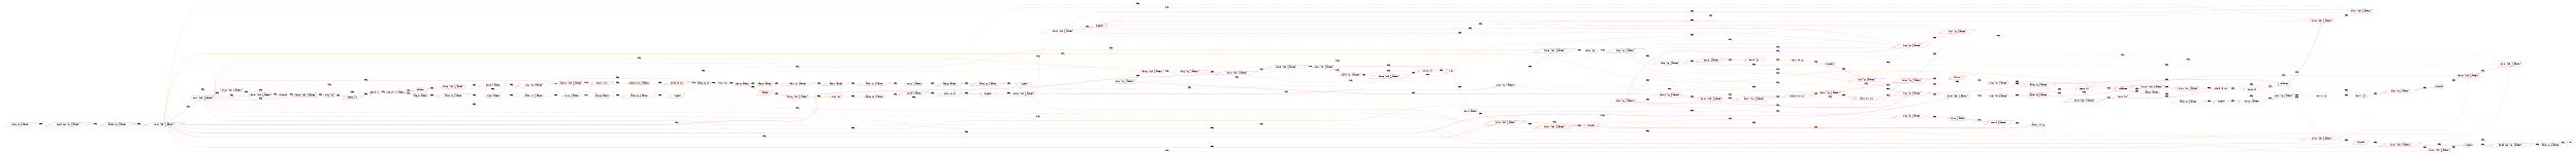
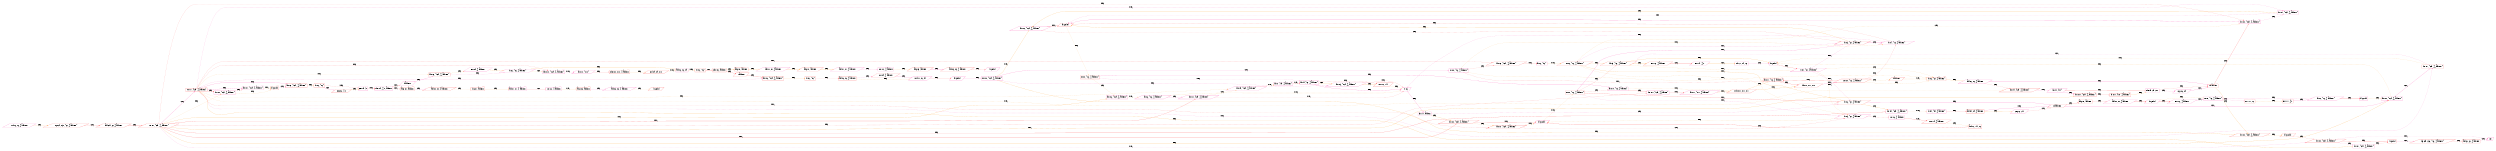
  digraph {
    rankdir=LR
    node [color=red shape=parallelogram]
    edge [arrowhead=tee color=darkorange style=dashed]
    n1 [color=deeppink label="sub sp , sp , # address"]
    n2 [label="stp x29 , x30 , [ sp , # address ]"]
    n3 [label="add x29 , sp , # address"]
    n4 [label="stur x0 , [ x29 , #- address ]"]
    n5 [label="stur x1 , [ x29 , #- address ]" shape=folder]
    n6 [color=deeppink label="ldur x0 , [ x29 , #- address ]" shape=folder]
    n7 [color=deeppink label="ldur x0 , [ x29 , #- address ]" shape=folder]
    n8 [color=deeppink label="ldur x9 , [ x29 , #- address ]" shape=folder]
    n9 [color=deeppink label="ldur x0 , [ x29 , #- address ]" shape=folder]
    n10 [label="ldur x0 , [ x29 , #- address ]"]
    n11 [color=deeppink label="ldur x11 , [ x29 , #- address ]" shape=folder]
    n12 [label="ldur x10 , [ x29 , #- address ]" shape=folder]
    n13 [color=deeppink label="ldur x8 , [ x29 , #- address ]" shape=folder]
    n14 [color=deeppink label="ldur x0 , [ x29 , #- address ]"]
    n15 [label="ldur x0 , [ x29 , #- address ]"]
    n16 [color=deeppink label="ldur x1 , [ x29 , #- address ]" shape=folder]
    n17 [label="ldur x8 , [ x29 , #- address ]" shape=folder]
    n18 [label="ldur x8 , [ x29 , #- address ]" shape=folder]
    n19 [color=deeppink label="ldur x10 , [ x29 , #- address ]" shape=folder]
    n20 [label="ldur x8 , [ x29 , #- address ]" shape=folder]
    n21 [label="ldur x8 , [ x29 , #- address ]"]
    n22 [label="ldur x1 , [ x29 , #- address ]"]
    n23 [label="ldur x1 , [ x29 , #- address ]" shape=folder]
    n24 [label="ldur x9 , [ x29 , #- address ]"]
    n25 [color=deeppink label="ldur x1 , [ x29 , #- address ]" shape=folder]
    n26 [color=deeppink label="ldur x9 , [ x29 , #- address ]"]
    n27 [color=deeppink label="ldur x1 , [ x29 , #- address ]" shape=folder]
    n28 [label="bl symbol" shape=folder]
    n29 [label="bl symbol"]
    n30 [color=deeppink label="ldr x9 , [ x9 , # address ]" shape=folder]
    n31 [color=deeppink label="bl symbol" shape=folder]
    n32 [color=deeppink label="bl symbol"]
    n33 [color=deeppink label="ldr x11 , [ x11 , # address ]"]
    n34 [label="ldr x10 , [ x10 , # address ]" shape=folder]
    n35 [color=deeppink label="ldr x8 , [ x8 , # address ]"]
    n36 [color=deeppink label="blr x8"]
    n37 [label="bl symbol" shape=folder]
    n38 [color=deeppink label=ret]
    n39 [label="ldr x8 , [ x8 ]" shape=folder]
    n40 [color=deeppink label="mov x9 , # address"]
    n41 [color=deeppink label="ldr x8 , [ x8 , # address ]"]
    n42 [color=deeppink label="ldr x10 , [ x10 ]"]
    n43 [label="ldr x8 , [ x8 ]" shape=folder]
    n44 [color=deeppink label="ldr x8 , [ x8 ]" shape=folder]
    n45 [color=deeppink label="ldr x3 , [ sp , # address ]"]
    n46 [label="ldr x3 , [ sp , # address ]"]
    n47 [color=deeppink label="ldr x9 , [ x9 ]"]
    n48 [color=deeppink label="ldur x2 , [ x29 , #- address ]"]
    n49 [color=deeppink label="ldr x1 , [ x9 , # address ]" shape=folder]
    n50 [label="cmp x8 , # 0"]
    n51 [color=deeppink label="cset w9 , ls" shape=folder]
    n52 [color=deeppink label="tbnz w9 , # 0 , address" shape=folder]
    n53 [label="adrp x0 , address" shape=folder]
    n54 [color=deeppink label="b address"]
    n55 [label="add x0 , x0 , # address"]
    n56 [label="adrp x1 , address" shape=folder]
    n57 [color=deeppink label="add x1 , x1 , # address" shape=folder]
    n58 [color=deeppink label="mov w2 , # address" shape=folder]
    n59 [label="adrp x3 , address" shape=folder]
    n60 [color=deeppink label="add x3 , x3 , # address"]
    n61 [label="bl symbol"]
    n62 [color=deeppink label="add x8 , x8 , x9" shape=folder]
    n63 [label="ldr x8 , [ x8 ]" shape=folder]
    n64 [label="subs x10 , x10 , # address" shape=folder]
    n65 [label="mul x9 , x9 , x10"]
    n66 [label="cbnz x8 , address" shape=folder]
    n67 [label="adrp x0 , address" shape=folder]
    n68 [label="b address"]
    n69 [color=deeppink label="add x0 , x0 , # address"]
    n70 [label="adrp x1 , address"]
    n71 [color=deeppink label="add x1 , x1 , # address"]
    n72 [color=deeppink label="mov w2 , # address" shape=folder]
    n73 [label="adrp x3 , address"]
    n74 [label="add x3 , x3 , # address"]
    n75 [color=deeppink label="bl symbol"]
    n76 [label="add x8 , x8 , # address" shape=folder]
    n77 [label="mov x9 , # address"]
    n78 [color=deeppink label="mul x0 , x8 , x9"]
    n79 [color=deeppink label="bl symbol"]
    n80 [color=deeppink label="stur x0 , [ x29 , #- address ]" shape=folder]
    n81 [color=deeppink label="str xzr , [ sp , # address ]" shape=folder]
    n82 [label="ldur x0 , [ x29 , #- address ]"]
    n83 [color=deeppink label="ldur x3 , [ x29 , #- address ]"]
    n84 [label="ldr x11 , [ sp , # address ]" shape=folder]
    n85 [label="ldr x8 , [ sp , # address ]" shape=folder]
    n86 [color=deeppink label="ldr x4 , [ sp , # address ]"]
    n87 [label="bl symbol"]
    n88 [label="ldr x3 , [ sp , # address ]"]
    n89 [label="mov w2 , w9"]
    n90 [label="add x10 , x11 , x10"]
    n91 [color=deeppink label="add x8 , x8 , # address"]
    n92 [label="str x8 , [ sp , # address ]"]
    n93 [label="ldr x8 , [ sp , # address ]"]
    n94 [label="b.hi address"]
    n95 [color=deeppink label="mov w8 , # address" shape=folder]
    n96 [label="mov w8 , # address"]
    n97 [label="str x0 , [ sp , # address ]" shape=folder]
    n98 [label="adrp x0 , address" shape=folder]
    n99 [label="add x9 , x9 , # address" shape=folder]
    n100 [color=deeppink label="cmp x8 , x9"]
    n101 [color=deeppink label="add x0 , x0 , # address"]
    n102 [color=deeppink label="str x0 , [ sp , # address ]"]
    n103 [color=deeppink label="bl symbol"]
    n104 [label="str x0 , [ sp , # address ]" shape=folder]
    n105 [label="mov w9 , # address"]
    n106 [label="and w2 , w9 , w8" shape=folder]
    n107 [color=deeppink label="ldr x10 , [ sp , # address ]" shape=folder]
    n108 [label="subs x10 , x10 , x11"]
    n109 [label="str x10 , [ sp , # address ]"]
    n110 [label="b address"]
    n111 [label="b.lo address" shape=folder]
    n112 [color=deeppink label="mov w9 , # 0"]
    n113 [color=deeppink label="and w2 , w9 , w8" shape=folder]
    n114 [color=deeppink label="mov w8 , # address"]
    n115 [color=deeppink label="str x0 , [ sp , # address ]" shape=folder]
    n116 [label="mov w0 , w8" shape=folder]
    n117 [color=deeppink label="ldr x2 , [ sp , # address ]"]
    n118 [label="mov w1 , # 0" shape=folder]
    n119 [color=deeppink label="bl symbol" shape=folder]
    n120 [color=deeppink label="subs x9 , x9 , x10" shape=folder]
    n121 [color=deeppink label="cmp x8 , x9"]
    n122 [color=deeppink label="cbz w0 , address" shape=folder]
    n123 [color=deeppink label="ldr x9 , [ sp , # address ]" shape=folder]
    n124 [label="ldp x29 , x30 , [ sp , # address ]"]
    n125 [label="add sp , sp , # address" shape=folder]
    n1 -> n2 [label=CFG]
    n2 -> n3 [color=red label=CFG]
    n3 -> n4 [arrowhead=onormal color=red label=CFG style=solid]
    n4 -> n5 [color=deeppink label=CFG style=solid]
    n4 -> n6 [label=DFG]
    n4 -> n7 [color=red label=DFG]
    n4 -> n8 [arrowhead=odot color=red label=DFG style=solid]
    n4 -> n9 [label=DFG style=solid]
    n4 -> n10 [arrowhead=onormal color=red label=DFG style=solid]
    n4 -> n11 [arrowhead=onormal color=red label=DFG]
    n4 -> n12 [arrowhead=odot label=DFG style=solid]
    n4 -> n13 [label=DFG style=solid]
    n4 -> n14 [arrowhead=onormal color=red label=DFG style=solid]
    n4 -> n15 [arrowhead=odot color=deeppink label=DFG]
    n5 -> n6 [color=red label=CFG style=solid]
    n5 -> n16 [color=deeppink label=DFG style=solid]
    n5 -> n17 [arrowhead=onormal color=deeppink label=DFG style=solid]
    n5 -> n18 [arrowhead=onormal label=DFG]
    n5 -> n19 [color=red label=DFG]
    n5 -> n20 [color=deeppink label=DFG]
    n5 -> n21 [arrowhead=onormal color=red label=DFG]
    n5 -> n22 [color=red label=DFG]
    n5 -> n23 [color=deeppink label=DFG]
    n5 -> n24 [arrowhead=odot label=DFG]
    n5 -> n25 [color=deeppink label=DFG]
    n5 -> n26 [label=DFG]
    n5 -> n27 [arrowhead=onormal label=DFG style=solid]
    n6 -> n16 [arrowhead=onormal color=red label=CFG]
    n6 -> n28 [arrowhead=onormal label=DFG]
    n7 -> n25 [arrowhead=onormal color=deeppink label=CFG]
    n7 -> n29 [color=deeppink label=DFG style=solid]
    n8 -> n30 [arrowhead=onormal label=DFG]
    n9 -> n23 [arrowhead=odot color=deeppink label=CFG style=solid]
    n9 -> n31 [arrowhead=odot label=DFG]
    n10 -> n22 [label=CFG]
    n10 -> n32 [color=red label=DFG style=solid]
    n11 -> n33 [color=red label=DFG style=solid]
    n12 -> n34 [arrowhead=onormal color=red label=DFG style=solid]
    n13 -> n35 [arrowhead=onormal label=DFG]
    n14 -> n26 [arrowhead=onormal label=CFG]
    n14 -> n36 [arrowhead=onormal color=red label=DFG]
    n15 -> n27 [arrowhead=odot color=deeppink label=CFG]
    n15 -> n37 [arrowhead=odot color=red label=DFG style=solid]
    n15 -> n38 [color=deeppink label=DFG]
    n16 -> n28 [label=DFG]
    n17 -> n39 [arrowhead=onormal label=DFG]
    n18 -> n40 [arrowhead=onormal label=CFG]
    n18 -> n41 [arrowhead=odot color=deeppink label=DFG]
    n19 -> n42 [color=deeppink label=DFG]
    n20 -> n43 [label=DFG style=solid]
    n21 -> n44 [color=red label=DFG]
    n22 -> n32 [label=DFG]
    n22 -> n45 [color=red label=CFG]
    n23 -> n31 [label=DFG]
    n23 -> n46 [arrowhead=odot color=deeppink label=CFG]
    n24 -> n47 [arrowhead=onormal color=deeppink label=DFG]
    n25 -> n29 [color=deeppink label=DFG]
    n25 -> n48 [label=CFG style=solid]
    n26 -> n49 [label=DFG]
    n27 -> n37 [color=red label=DFG]
    n28 -> n17 [color=deeppink label=CFG]
    n29 -> n97 [arrowhead=onormal label=DFG]
    n30 -> n99 [color=red label=DFG style=solid]
    n31 -> n102 [color=red label=DFG style=solid]
    n32 -> n104 [arrowhead=onormal label=DFG]
    n33 -> n108 [arrowhead=odot label=DFG style=solid]
    n34 -> n120 [arrowhead=odot label=DFG style=solid]
    n35 -> n14 [arrowhead=odot color=deeppink label=CFG style=solid]
    n35 -> n36 [arrowhead=odot label=DFG]
    n36 -> n122 [color=deeppink label=DFG style=solid]
    n37 -> n124 [arrowhead=onormal color=deeppink label=CFG style=solid]
    n39 -> n50 [arrowhead=onormal color=deeppink label=CFG style=solid]
    n39 -> n51 [arrowhead=odot color=red label=DFG]
    n40 -> n41 [arrowhead=onormal label=CFG style=solid]
    n41 -> n19 [arrowhead=onormal label=CFG]
    n41 -> n62 [arrowhead=onormal label=DFG style=solid]
    n42 -> n64 [arrowhead=onormal color=red label=DFG style=solid]
    n43 -> n76 [color=red label=DFG]
    n44 -> n92 [label=DFG]
    n45 -> n32 [label=DFG]
    n45 -> n95 [arrowhead=odot color=red label=CFG]
    n46 -> n31 [label=DFG style=solid]
    n46 -> n96 [label=CFG style=solid]
    n47 -> n12 [color=deeppink label=CFG style=solid]
    n47 -> n120 [arrowhead=odot color=red label=DFG style=solid]
    n48 -> n29 [arrowhead=odot color=red label=DFG style=solid]
    n48 -> n88 [arrowhead=onormal color=red label=CFG]
-   n49 -> n36 [color=deeppink label=DFG style=solid]
+   n123 -> n36 [color=deeppink label=DFG style=solid]
    n49 -> n123 [color=red label=CFG style=solid]
    n50 -> n51 [label=CFG style=solid]
    n51 -> n52 [color=red label=DFG]
    n52 -> n53 [arrowhead=onormal color=red label=CFG]
    n52 -> n54 [arrowhead=odot color=red label=CFG style=solid]
    n53 -> n55 [arrowhead=odot color=deeppink label=CFG style=solid]
    n54 -> n18 [arrowhead=onormal color=deeppink label=CFG style=solid]
    n55 -> n56 [arrowhead=odot label=CFG]
    n56 -> n57 [label=CFG style=solid]
    n57 -> n58 [arrowhead=odot color=red label=CFG style=solid]
    n58 -> n59 [arrowhead=onormal label=CFG style=solid]
    n59 -> n60 [arrowhead=odot color=deeppink label=CFG style=solid]
    n60 -> n61 [arrowhead=odot label=CFG]
    n62 -> n63 [arrowhead=onormal label=DFG]
    n63 -> n66 [arrowhead=onormal color=red label=DFG style=solid]
    n64 -> n65 [arrowhead=onormal label=DFG style=solid]
    n65 -> n62 [arrowhead=onormal label=DFG]
    n66 -> n67 [label=CFG style=solid]
    n66 -> n68 [color=red label=CFG style=solid]
    n67 -> n69 [arrowhead=odot label=CFG style=solid]
    n68 -> n20 [color=red label=CFG style=solid]
    n69 -> n70 [label=CFG style=solid]
    n70 -> n71 [arrowhead=onormal label=CFG style=solid]
    n71 -> n72 [arrowhead=onormal color=deeppink label=CFG]
    n72 -> n73 [arrowhead=odot label=CFG]
    n73 -> n74 [arrowhead=onormal color=deeppink label=CFG style=solid]
    n74 -> n75 [arrowhead=onormal color=red label=CFG]
    n76 -> n77 [arrowhead=onormal color=deeppink label=CFG]
    n76 -> n78 [arrowhead=odot label=DFG]
    n77 -> n78 [arrowhead=odot color=deeppink label=CFG style=solid]
    n78 -> n79 [color=red label=DFG style=solid]
    n79 -> n80 [arrowhead=odot color=deeppink label=DFG style=solid]
    n80 -> n48 [arrowhead=onormal label=DFG style=solid]
    n80 -> n81 [arrowhead=onormal color=deeppink label=CFG style=solid]
    n80 -> n82 [arrowhead=odot label=DFG style=solid]
    n80 -> n83 [arrowhead=odot color=deeppink label=DFG]
    n81 -> n21 [arrowhead=onormal color=red label=CFG]
    n81 -> n84 [arrowhead=onormal color=red label=DFG]
    n81 -> n85 [arrowhead=onormal label=DFG]
    n81 -> n86 [label=DFG]
    n82 -> n87 [label=DFG]
    n83 -> n36 [arrowhead=onormal color=red label=DFG]
    n83 -> n89 [arrowhead=odot label=CFG style=solid]
    n84 -> n90 [color=red label=DFG style=solid]
    n85 -> n91 [arrowhead=odot label=DFG style=solid]
    n86 -> n29 [arrowhead=odot color=red label=DFG]
    n86 -> n36 [arrowhead=odot color=deeppink label=DFG]
    n87 -> n15 [arrowhead=odot color=red label=CFG]
    n88 -> n29 [label=DFG style=solid]
    n88 -> n86 [color=deeppink label=CFG style=solid]
    n89 -> n36 [arrowhead=onormal label=DFG]
    n90 -> n109 [arrowhead=onormal color=deeppink label=DFG style=solid]
    n91 -> n24 [arrowhead=odot color=red label=CFG]
    n91 -> n111 [arrowhead=odot color=deeppink label=DFG style=solid]
    n92 -> n7 [arrowhead=odot label=CFG]
    n92 -> n45 [arrowhead=onormal label=DFG]
    n92 -> n46 [arrowhead=odot label=DFG]
    n92 -> n88 [color=deeppink label=DFG]
    n92 -> n93 [arrowhead=odot label=DFG style=solid]
    n93 -> n8 [label=CFG style=solid]
    n93 -> n94 [arrowhead=onormal color=deeppink label=DFG style=solid]
    n94 -> n9 [color=deeppink label=CFG style=solid]
    n94 -> n98 [color=red label=CFG style=solid]
    n95 -> n105 [color=red label=CFG style=solid]
    n96 -> n112 [color=red label=CFG style=solid]
    n97 -> n13 [arrowhead=odot label=CFG]
    n97 -> n107 [arrowhead=odot color=deeppink label=DFG style=solid]
    n97 -> n123 [arrowhead=odot color=deeppink label=DFG]
    n98 -> n101 [arrowhead=odot color=red label=CFG]
    n99 -> n94 [arrowhead=odot color=deeppink label=DFG style=solid]
    n99 -> n100 [arrowhead=onormal label=CFG style=solid]
    n100 -> n94 [arrowhead=odot color=red label=CFG]
    n101 -> n103 [color=red label=CFG style=solid]
    n102 -> n45 [label=DFG]
    n102 -> n46 [arrowhead=onormal label=DFG]
    n102 -> n85 [label=CFG]
    n102 -> n88 [arrowhead=odot color=deeppink label=DFG]
    n102 -> n93 [arrowhead=odot color=deeppink label=DFG]
    n103 -> n114 [color=red label=CFG style=solid]
    n103 -> n115 [arrowhead=odot label=DFG]
    n104 -> n45 [arrowhead=onormal color=deeppink label=DFG]
    n104 -> n46 [arrowhead=odot color=red label=DFG]
    n104 -> n88 [arrowhead=odot color=deeppink label=DFG style=solid]
    n104 -> n93 [arrowhead=onormal color=red label=DFG style=solid]
    n104 -> n107 [arrowhead=onormal color=red label=CFG]
    n105 -> n106 [arrowhead=odot label=CFG]
    n106 -> n32 [color=red label=CFG style=solid]
    n107 -> n11 [arrowhead=onormal color=red label=CFG style=solid]
    n107 -> n108 [arrowhead=odot label=DFG]
    n108 -> n84 [arrowhead=odot label=CFG style=solid]
    n108 -> n90 [label=DFG style=solid]
    n109 -> n84 [color=red label=DFG style=solid]
    n109 -> n85 [arrowhead=onormal label=DFG]
    n109 -> n86 [arrowhead=onormal color=red label=DFG]
    n109 -> n110 [label=CFG]
    n110 -> n85 [arrowhead=onormal label=CFG]
    n111 -> n7 [arrowhead=onormal color=red label=CFG style=solid]
    n111 -> n82 [label=CFG style=solid]
    n112 -> n113 [label=CFG style=solid]
    n113 -> n31 [color=deeppink label=CFG]
    n114 -> n115 [arrowhead=onormal color=deeppink label=CFG style=solid]
    n115 -> n116 [arrowhead=odot color=deeppink label=CFG]
    n115 -> n117 [arrowhead=odot color=deeppink label=DFG]
    n116 -> n118 [arrowhead=odot label=CFG]
    n117 -> n119 [color=red label=CFG style=solid]
    n118 -> n117 [arrowhead=onormal color=deeppink label=CFG style=solid]
    n119 -> n9 [arrowhead=odot label=CFG]
    n120 -> n111 [color=red label=DFG]
    n120 -> n121 [color=deeppink label=CFG]
    n121 -> n111 [arrowhead=odot color=deeppink label=CFG style=solid]
    n122 -> n10 [label=CFG style=solid]
    n122 -> n93 [arrowhead=onormal color=deeppink label=CFG]
    n123 -> n83 [label=CFG style=solid]
    n123 -> n89 [color=red label=DFG]
    n124 -> n125 [arrowhead=odot color=red label=CFG style=solid]
    n125 -> n38 [arrowhead=onormal color=deeppink label=CFG]
  }
